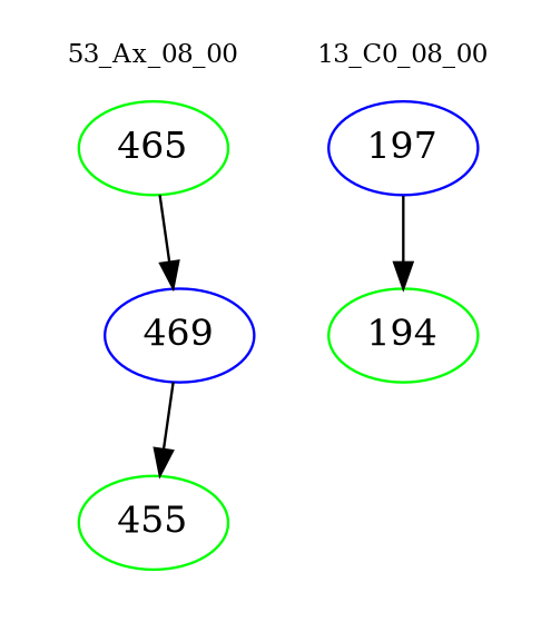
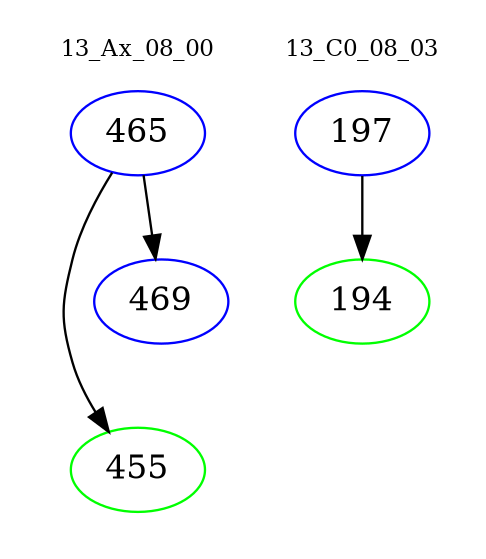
  digraph {
    node [color=blue]
    edge [color=black]
-   n1 [color=green label=465]
+   n1 [label=465]
    n2 [color=green label=455]
    n3 [label=469]
    n4 [label=197]
    n5 [color=green label=194]
    subgraph cluster_1 {
      color=white
      fontsize=10
-     label="53_Ax_08_00"
+     label="13_Ax_08_00"
      n1
      n2
      n3
    }
    subgraph cluster_2 {
      color=white
      fontsize=10
-     label="13_C0_08_00"
+     label="13_C0_08_03"
      n4
      n5
    }
-   n3 -> n2
+   n1 -> n2
    n1 -> n3
    n4 -> n5
  }
